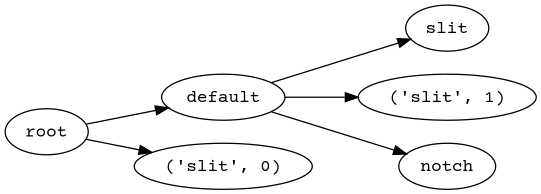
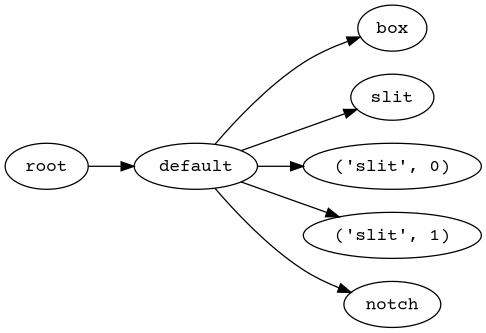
  digraph {
    fontname="Courier Prime"
    rankdir=LR
    node [fontname="Courier Prime"]
    edge [fontname="Courier Prime"]
    n1 [label=root]
    n2 [label=default]
+   n3 [label=box]
    n4 [label=slit]
    n5 [label="\('slit',\ 0\)"]
    n6 [label="\('slit',\ 1\)"]
    n7 [label=notch]
    n1 -> n2
+   n2 -> n3
    n2 -> n4
-   n1 -> n5
+   n2 -> n5
    n2 -> n6
    n2 -> n7
  }
